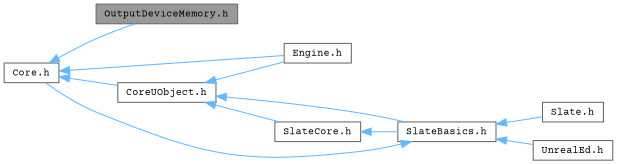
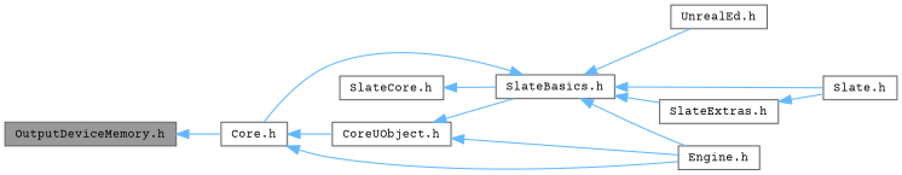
  digraph {
    fontname="Courier Prime"
    rankdir=LR
    node [color=grey40 fillcolor=white fontname="Courier Prime" fontsize=10 shape=box style=filled]
    edge [color=steelblue1 dir=back fontname="Courier Prime" fontsize=10 labelfontname=Helvetica labelfontsize=10 style=solid]
    n1 [color=gray40 fillcolor=grey60 fontcolor=black height=0.2 label="OutputDeviceMemory.h" width=0.4]
    n2 [height=0.2 label="Core.h" width=0.4]
    n3 [height=0.2 label="CoreUObject.h" width=0.4]
    n4 [height=0.2 label="Engine.h" width=0.4]
    n5 [height=0.2 label="SlateBasics.h" width=0.4]
    n6 [height=0.2 label="SlateCore.h" width=0.4]
    n7 [height=0.2 label="Slate.h" width=0.4]
+   n8 [height=0.2 label="SlateExtras.h" width=0.4]
    n9 [height=0.2 label="UnrealEd.h" width=0.4]
-   n2 -> n1
+   n1 -> n2
    n2 -> n3
    n2 -> n4
    n3 -> n4
    n3 -> n5
-   n3 -> n6
    n5 -> n2
+   n5 -> n4
    n5 -> n7
+   n5 -> n8
    n5 -> n9
    n6 -> n5
+   n8 -> n7
  }
